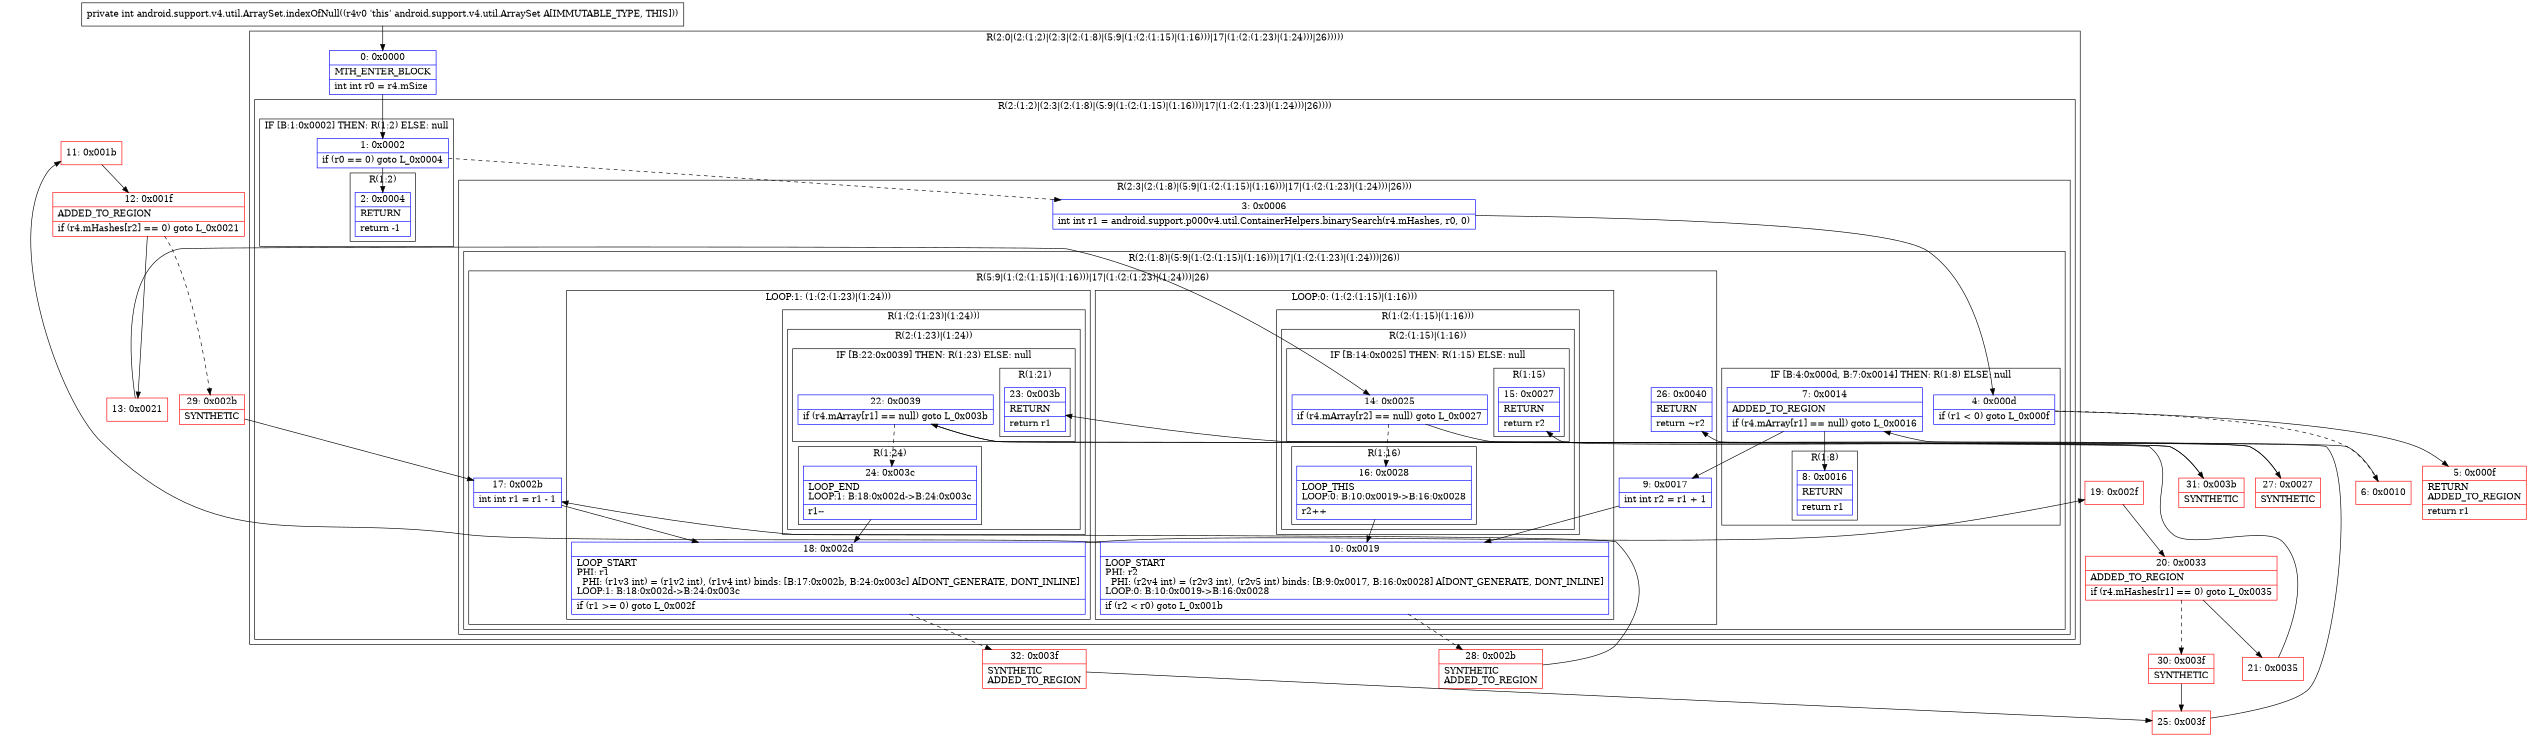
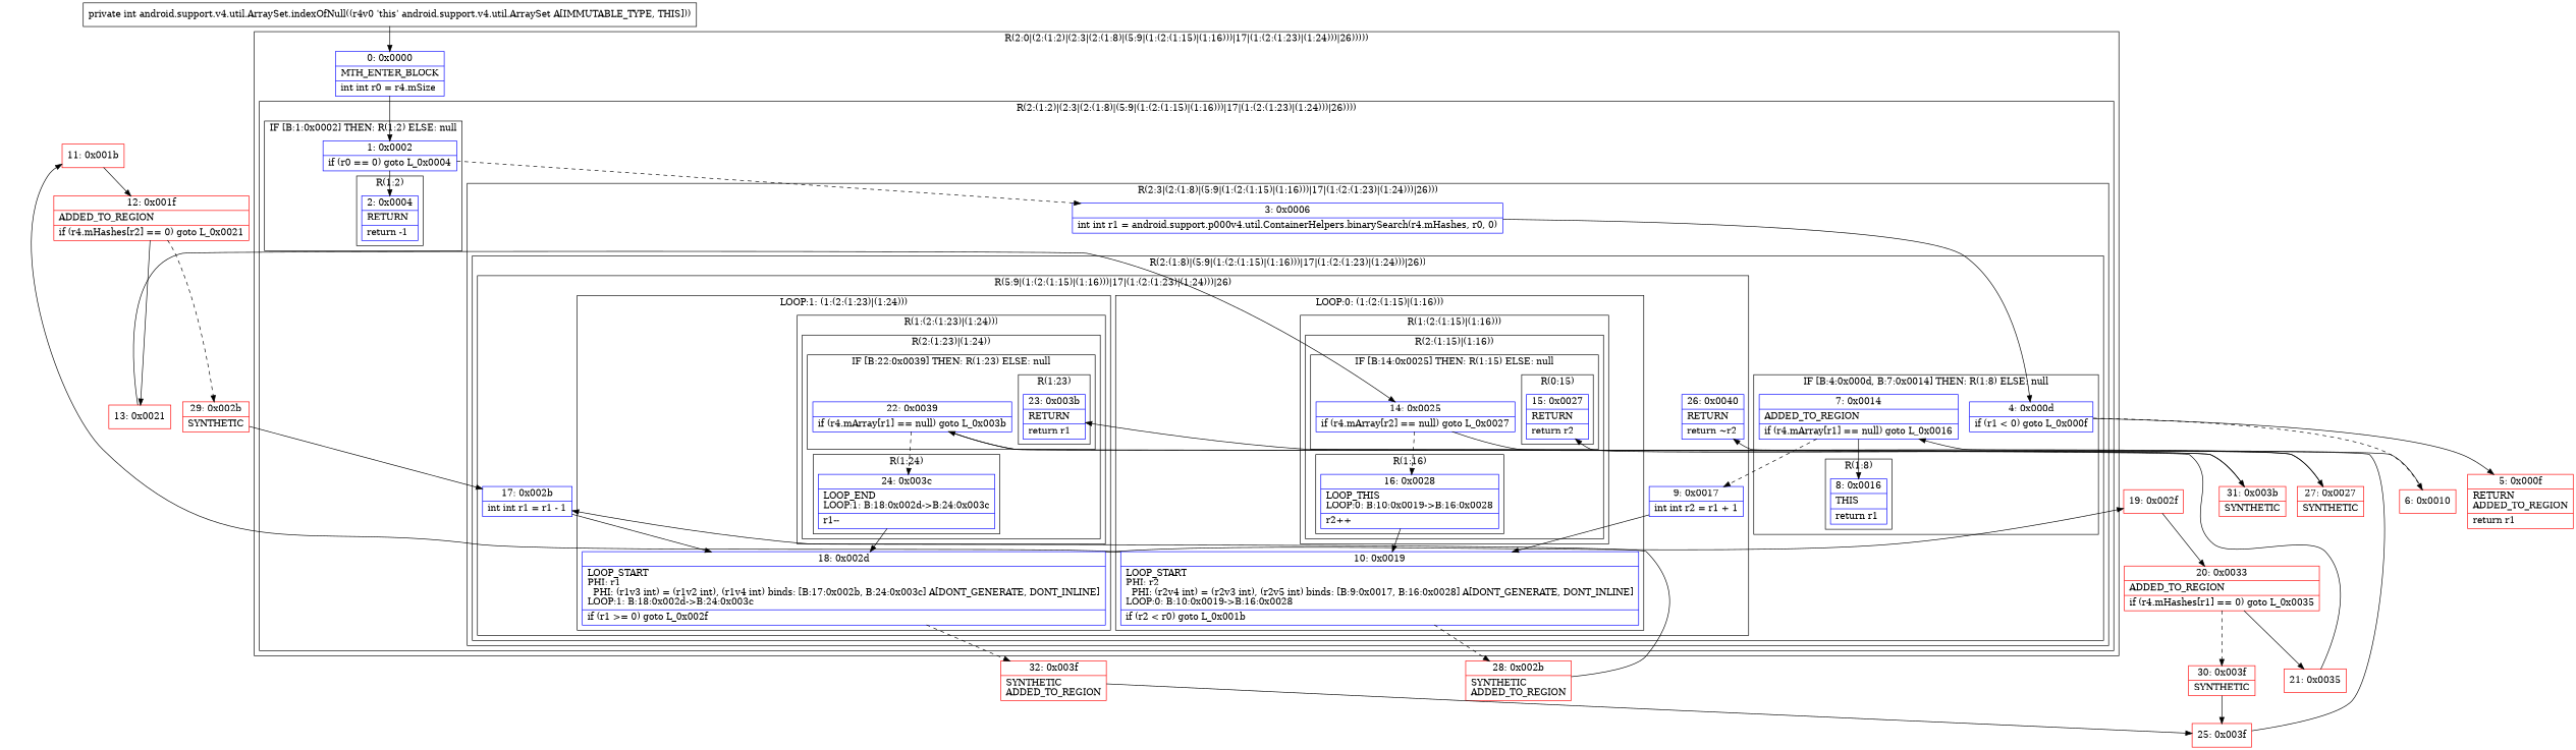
  digraph {
    node [color=blue shape=record]
    n1 [label="{2\:\ 0x0004|RETURN\l|return \-1\l}"]
    n2 [label="{1\:\ 0x0002|if (r0 == 0) goto L_0x0004\l}"]
-   n3 [label="{8\:\ 0x0016|RETURN\l|return r1\l}"]
+   n3 [label="{8\:\ 0x0016|THIS\l|return r1\l}"]
    n4 [label="{4\:\ 0x000d|if (r1 \< 0) goto L_0x000f\l}"]
    n5 [label="{7\:\ 0x0014|ADDED_TO_REGION\l|if (r4.mArray[r1] == null) goto L_0x0016\l}"]
    n6 [label="{15\:\ 0x0027|RETURN\l|return r2\l}"]
    n7 [label="{14\:\ 0x0025|if (r4.mArray[r2] == null) goto L_0x0027\l}"]
    n8 [label="{16\:\ 0x0028|LOOP_THIS\lLOOP:0: B:10:0x0019\-\>B:16:0x0028\l|r2++\l}"]
    n9 [label="{10\:\ 0x0019|LOOP_START\lPHI: r2 \l  PHI: (r2v4 int) = (r2v3 int), (r2v5 int) binds: [B:9:0x0017, B:16:0x0028] A[DONT_GENERATE, DONT_INLINE]\lLOOP:0: B:10:0x0019\-\>B:16:0x0028\l|if (r2 \< r0) goto L_0x001b\l}"]
    n10 [label="{23\:\ 0x003b|RETURN\l|return r1\l}"]
    n11 [label="{22\:\ 0x0039|if (r4.mArray[r1] == null) goto L_0x003b\l}"]
    n12 [label="{24\:\ 0x003c|LOOP_END\lLOOP:1: B:18:0x002d\-\>B:24:0x003c\l|r1\-\-\l}"]
    n13 [label="{18\:\ 0x002d|LOOP_START\lPHI: r1 \l  PHI: (r1v3 int) = (r1v2 int), (r1v4 int) binds: [B:17:0x002b, B:24:0x003c] A[DONT_GENERATE, DONT_INLINE]\lLOOP:1: B:18:0x002d\-\>B:24:0x003c\l|if (r1 \>= 0) goto L_0x002f\l}"]
    n14 [label="{9\:\ 0x0017|int int r2 = r1 + 1\l}"]
    n15 [label="{17\:\ 0x002b|int int r1 = r1 \- 1\l}"]
    n16 [label="{26\:\ 0x0040|RETURN\l|return ~r2\l}"]
    n17 [label="{3\:\ 0x0006|int int r1 = android.support.p000v4.util.ContainerHelpers.binarySearch(r4.mHashes, r0, 0)\l}"]
    n18 [label="{0\:\ 0x0000|MTH_ENTER_BLOCK\l|int int r0 = r4.mSize\l}"]
    n19 [color=red label="{5\:\ 0x000f|RETURN\lADDED_TO_REGION\l|return r1\l}"]
    n20 [color=red label="{6\:\ 0x0010}"]
    n21 [color=red label="{27\:\ 0x0027|SYNTHETIC\l}"]
    n22 [color=red label="{11\:\ 0x001b}"]
    n23 [color=red label="{28\:\ 0x002b|SYNTHETIC\lADDED_TO_REGION\l}"]
    n24 [color=red label="{31\:\ 0x003b|SYNTHETIC\l}"]
    n25 [color=red label="{19\:\ 0x002f}"]
    n26 [color=red label="{32\:\ 0x003f|SYNTHETIC\lADDED_TO_REGION\l}"]
    n27 [color=red label="{12\:\ 0x001f|ADDED_TO_REGION\l|if (r4.mHashes[r2] == 0) goto L_0x0021\l}"]
    n28 [color=red label="{20\:\ 0x0033|ADDED_TO_REGION\l|if (r4.mHashes[r1] == 0) goto L_0x0035\l}"]
    n29 [color=red label="{25\:\ 0x003f}"]
    n30 [color=red label="{13\:\ 0x0021}"]
    n31 [color=red label="{29\:\ 0x002b|SYNTHETIC\l}"]
    n32 [color=red label="{21\:\ 0x0035}"]
    n33 [color=red label="{30\:\ 0x003f|SYNTHETIC\l}"]
    n34 [label="{private int android.support.v4.util.ArraySet.indexOfNull((r4v0 'this' android.support.v4.util.ArraySet A[IMMUTABLE_TYPE, THIS])) }" color=""]
    subgraph cluster_1 {
      label="R(2:0|(2:(1:2)|(2:3|(2:(1:8)|(5:9|(1:(2:(1:15)|(1:16)))|17|(1:(2:(1:23)|(1:24)))|26)))))"
      n18
      subgraph cluster_2 {
        label="R(2:(1:2)|(2:3|(2:(1:8)|(5:9|(1:(2:(1:15)|(1:16)))|17|(1:(2:(1:23)|(1:24)))|26))))"
        subgraph cluster_3 {
          label="IF [B:1:0x0002] THEN: R(1:2) ELSE: null"
          n2
          subgraph cluster_4 {
            label="R(1:2)"
            n1
          }
        }
        subgraph cluster_5 {
          label="R(2:3|(2:(1:8)|(5:9|(1:(2:(1:15)|(1:16)))|17|(1:(2:(1:23)|(1:24)))|26)))"
          n17
          subgraph cluster_6 {
            label="R(2:(1:8)|(5:9|(1:(2:(1:15)|(1:16)))|17|(1:(2:(1:23)|(1:24)))|26))"
            subgraph cluster_7 {
              label="IF [B:4:0x000d, B:7:0x0014] THEN: R(1:8) ELSE: null"
              n4
              n5
              subgraph cluster_8 {
                label="R(1:8)"
                n3
              }
            }
            subgraph cluster_9 {
              label="R(5:9|(1:(2:(1:15)|(1:16)))|17|(1:(2:(1:23)|(1:24)))|26)"
              n14
              n15
              n16
              subgraph cluster_10 {
                label="LOOP:0: (1:(2:(1:15)|(1:16)))"
                n9
                subgraph cluster_11 {
                  label="R(1:(2:(1:15)|(1:16)))"
                  subgraph cluster_12 {
                    label="R(2:(1:15)|(1:16))"
                    subgraph cluster_13 {
                      label="IF [B:14:0x0025] THEN: R(1:15) ELSE: null"
                      n7
                      subgraph cluster_14 {
-                       label="R(1:15)"
+                       label="R(0:15)"
                        n6
                      }
                    }
                    subgraph cluster_15 {
                      label="R(1:16)"
                      n8
                    }
                  }
                }
              }
              subgraph cluster_16 {
                label="LOOP:1: (1:(2:(1:23)|(1:24)))"
                n13
                subgraph cluster_17 {
                  label="R(1:(2:(1:23)|(1:24)))"
                  subgraph cluster_18 {
                    label="R(2:(1:23)|(1:24))"
                    subgraph cluster_19 {
                      label="IF [B:22:0x0039] THEN: R(1:23) ELSE: null"
                      n11
                      subgraph cluster_20 {
-                       label="R(1:21)"
+                       label="R(1:23)"
                        n10
                      }
                    }
                    subgraph cluster_21 {
                      label="R(1:24)"
                      n12
                    }
                  }
                }
              }
            }
          }
        }
      }
    }
    n2 -> n1
    n2 -> n17 [style=dashed]
    n4 -> n19
    n4 -> n20 [style=dashed]
    n5 -> n3
-   n5 -> n14 [style=solid]
+   n5 -> n14 [style=dashed]
    n7 -> n8 [style=dashed]
    n7 -> n21
    n8 -> n9
    n9 -> n22
    n9 -> n23 [style=dashed]
    n11 -> n12 [style=dashed]
    n11 -> n24
    n12 -> n13
    n13 -> n25
    n13 -> n26 [style=dashed]
    n14 -> n9
    n15 -> n13
    n17 -> n4
    n18 -> n2
    n20 -> n5
    n21 -> n6
    n22 -> n27
    n23 -> n15
    n24 -> n10
    n25 -> n28
    n26 -> n29
    n27 -> n30
    n27 -> n31 [style=dashed]
    n28 -> n32
    n28 -> n33 [style=dashed]
    n29 -> n16
    n30 -> n7
    n31 -> n15
    n32 -> n11
    n33 -> n29
    n34 -> n18
  }
